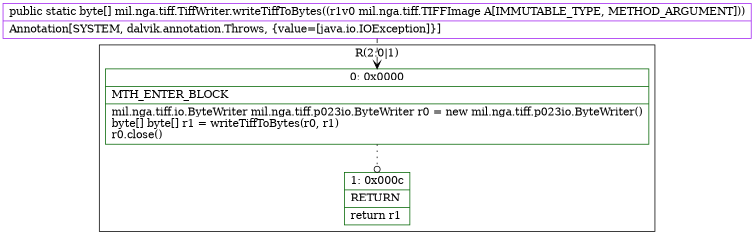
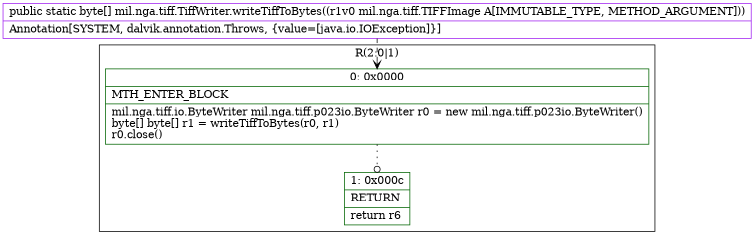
  digraph {
    node [color=darkgreen shape=record]
    n1 [label="{0\:\ 0x0000|MTH_ENTER_BLOCK\l|mil.nga.tiff.io.ByteWriter mil.nga.tiff.p023io.ByteWriter r0 = new mil.nga.tiff.p023io.ByteWriter()\lbyte[] byte[] r1 = writeTiffToBytes(r0, r1)\lr0.close()\l}"]
-   n2 [label="{1\:\ 0x000c|RETURN\l|return r1\l}"]
+   n2 [label="{1\:\ 0x000c|RETURN\l|return r6\l}"]
    n3 [label="{public static byte[] mil.nga.tiff.TiffWriter.writeTiffToBytes((r1v0 mil.nga.tiff.TIFFImage A[IMMUTABLE_TYPE, METHOD_ARGUMENT]))  | Annotation[SYSTEM, dalvik.annotation.Throws, \{value=[java.io.IOException]\}]\l}" color=purple]
    subgraph cluster_1 {
      label="R(2:0|1)"
      n1
      n2
    }
    n1 -> n2 [style=dotted arrowhead=odot]
    n3 -> n1 [style=dashed arrowhead=vee]
  }
